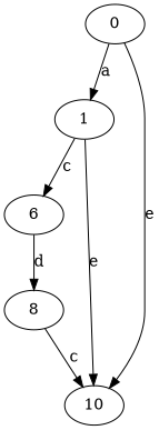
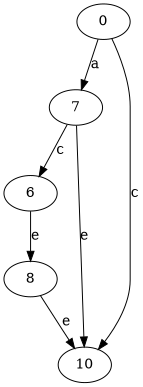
  strict digraph {
-   1
+   1 [label=7]
    6
    10
    n4 [label=8]
    0
    1 -> 6 [label=c]
    1 -> 10 [label=e]
-   6 -> n4 [label=d]
-   n4 -> 10 [label=c]
+   6 -> n4 [label=e]
+   n4 -> 10 [label=e]
    0 -> 1 [label=a]
-   0 -> 10 [label=e]
+   0 -> 10 [label=c]
  }
